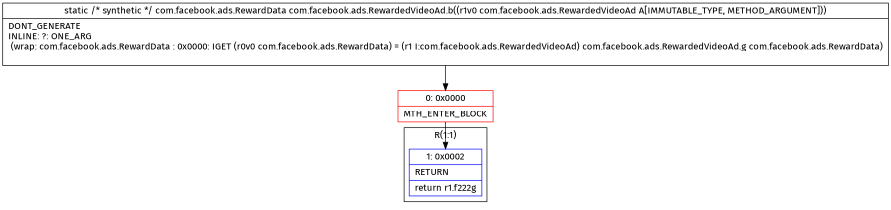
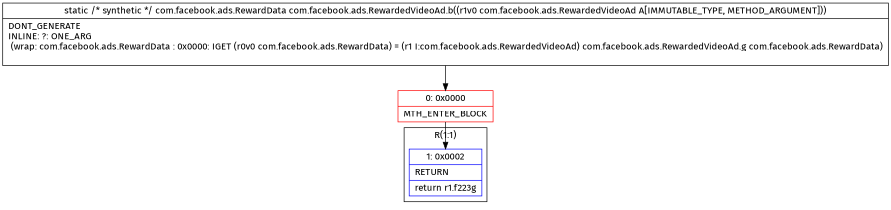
  digraph {
    fontname="Fira Sans"
    node [shape=record fontname="Fira Sans"]
    edge [fontname="Fira Sans"]
-   n1 [color=blue label="{1\:\ 0x0002|RETURN\l|return r1.f222g\l}"]
+   n1 [color=blue label="{1\:\ 0x0002|RETURN\l|return r1.f223g\l}"]
    n2 [color=red label="{0\:\ 0x0000|MTH_ENTER_BLOCK\l}"]
    n3 [label="{static \/* synthetic *\/ com.facebook.ads.RewardData com.facebook.ads.RewardedVideoAd.b((r1v0 com.facebook.ads.RewardedVideoAd A[IMMUTABLE_TYPE, METHOD_ARGUMENT]))  | DONT_GENERATE\lINLINE: ?: ONE_ARG  \l  (wrap: com.facebook.ads.RewardData : 0x0000: IGET  (r0v0 com.facebook.ads.RewardData) = (r1 I:com.facebook.ads.RewardedVideoAd) com.facebook.ads.RewardedVideoAd.g com.facebook.ads.RewardData)\l\l}"]
    subgraph cluster_1 {
      label="R(1:1)"
      n1
    }
    n2 -> n1
    n3 -> n2
  }
